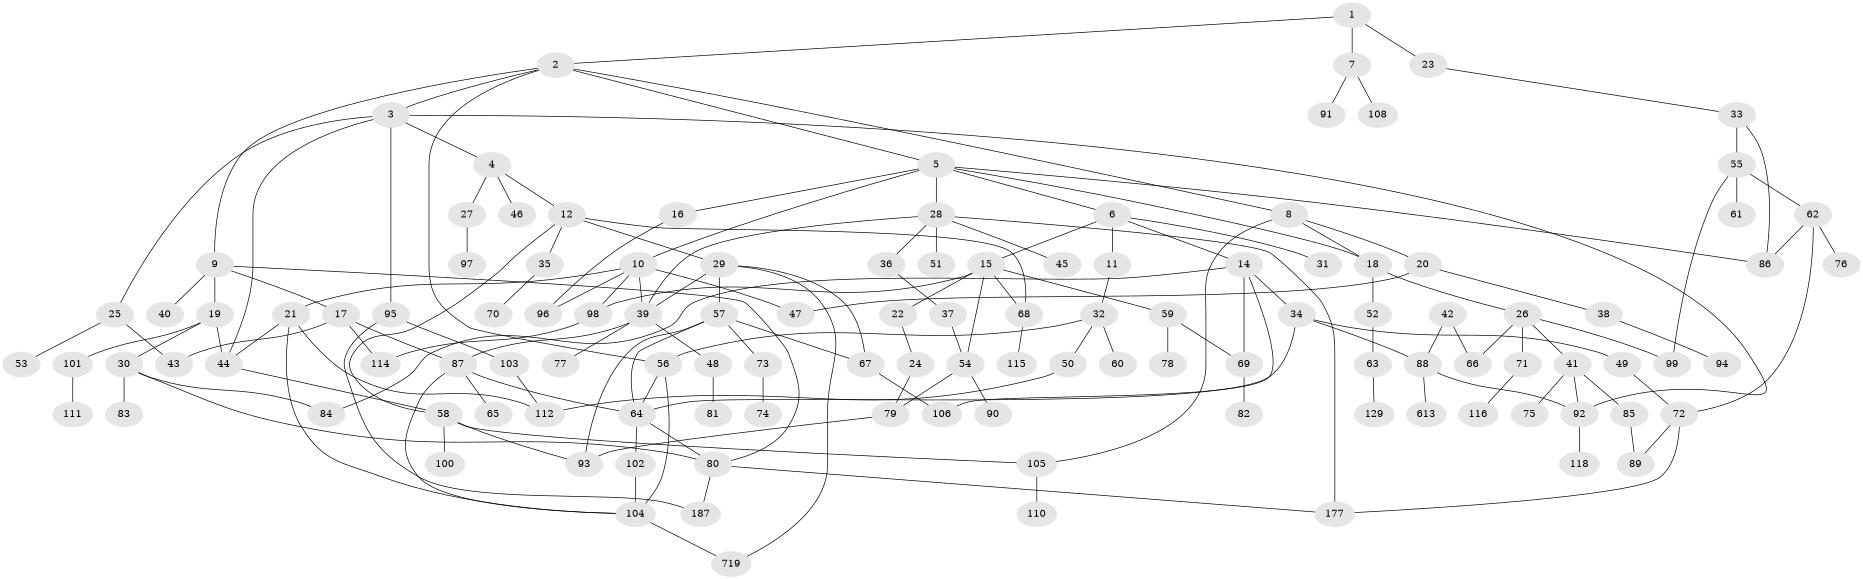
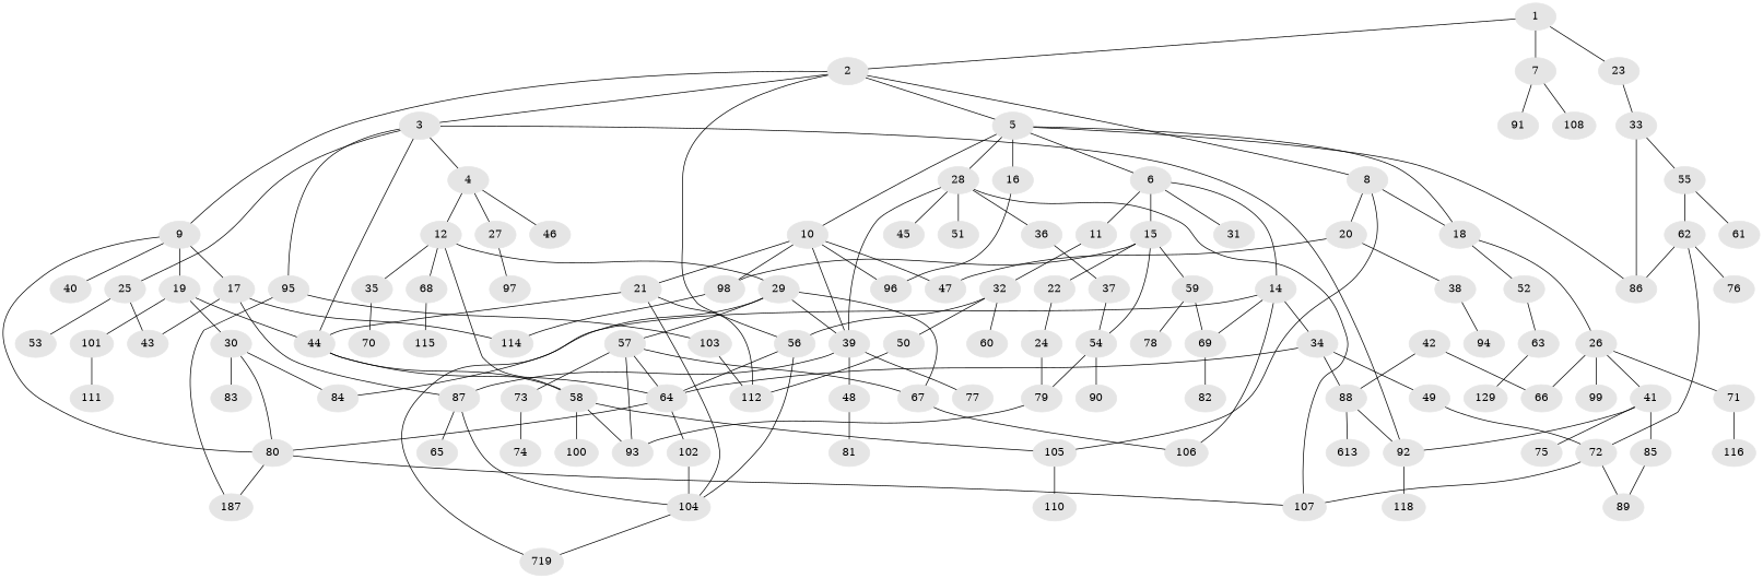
  graph {
    node [color=gray90 style=filled]
    1
    2
    7
    23
    3
    5
    8
    9
    56
    91
    108
    33
    4
    25
    44
    92
    95
    6
    10
    16
    18
    28
    86
    20
    105
    17
    19
    40
    80
    104
    64
    12
    27
    46
    43
    53
    58
    118
    n39 [label=187]
    103
    29
    35
    68
    97
    11
    14
    15
    31
    21
    39
    47
    96
    98
    26
    52
    36
    45
    51
-   107 [label=177]
+   107
    32
    34
    69
    84
    106
    22
    54
    59
    38
    110
    87
    114
    30
    101
    112
    48
    77
    50
    60
    57
    67
    n81 [label=719]
    70
    93
    100
    115
    42
    66
    88
    49
    82
    24
    79
    90
    78
    65
    41
    71
    99
    63
    83
    111
    94
    55
    75
    85
    116
    37
    73
    61
    62
    72
    102
    n113 [label=613]
    81
    89
    n116 [label=129]
    76
    74
    1 -- 2
    1 -- 7
    1 -- 23
    2 -- 3
    2 -- 5
    2 -- 8
    2 -- 9
    2 -- 56
    7 -- 91
    7 -- 108
    23 -- 33
    3 -- 4
    3 -- 25
    3 -- 44
    3 -- 92
    3 -- 95
    5 -- 6
    5 -- 10
    5 -- 16
    5 -- 18
    5 -- 28
    5 -- 86
    8 -- 18
    8 -- 20
    8 -- 105
    9 -- 17
    9 -- 19
    9 -- 40
    9 -- 80
    56 -- 104
    56 -- 64
    33 -- 86
    33 -- 55
    4 -- 12
    4 -- 27
    4 -- 46
    25 -- 43
    25 -- 53
-   87 -- 64
+   44 -- 64
    44 -- 58
    92 -- 118
    95 -- n39
    95 -- 103
    6 -- 11
    6 -- 14
    6 -- 15
    6 -- 31
    10 -- 21
    10 -- 39
    10 -- 47
    10 -- 96
    10 -- 98
    16 -- 96
    18 -- 26
    18 -- 52
    28 -- 39
    28 -- 36
    28 -- 45
    28 -- 51
    28 -- 107
    20 -- 47
    20 -- 38
    105 -- 110
    17 -- 43
    17 -- 87
    17 -- 114
    19 -- 44
    19 -- 30
    19 -- 101
    80 -- n39
    80 -- 107
    104 -- n81
    64 -- 80
    64 -- 102
    12 -- 58
    12 -- 29
    12 -- 35
    12 -- 68
    27 -- 97
    58 -- 105
    58 -- 93
    58 -- 100
    103 -- 112
    29 -- 39
    29 -- 57
    29 -- 67
    29 -- n81
    35 -- 70
    68 -- 115
    11 -- 32
    14 -- 34
    14 -- 69
    14 -- 84
    14 -- 106
-   15 -- 68
    15 -- 98
    15 -- 22
    15 -- 54
    15 -- 59
    21 -- 44
    21 -- 104
    21 -- 112
    39 -- 87
    39 -- 48
    39 -- 77
    98 -- 114
    26 -- 66
    26 -- 41
    26 -- 71
    26 -- 99
    52 -- 63
    36 -- 37
    32 -- 56
    32 -- 50
    32 -- 60
    34 -- 64
    34 -- 88
    34 -- 49
    69 -- 82
    22 -- 24
    54 -- 79
    54 -- 90
    59 -- 69
    59 -- 78
    38 -- 94
    87 -- 104
    87 -- 65
    30 -- 80
    30 -- 84
    30 -- 83
    101 -- 111
    48 -- 81
    50 -- 112
    57 -- 64
    57 -- 67
    57 -- 93
    57 -- 73
    67 -- 106
    42 -- 66
    42 -- 88
    88 -- 92
    88 -- n113
    49 -- 72
    24 -- 79
    79 -- 93
    41 -- 92
    41 -- 75
    41 -- 85
    71 -- 116
    63 -- n116
-   55 -- 99
    55 -- 61
    55 -- 62
    85 -- 89
    37 -- 54
    73 -- 74
    62 -- 86
    62 -- 72
    62 -- 76
    72 -- 107
    72 -- 89
    102 -- 104
  }
